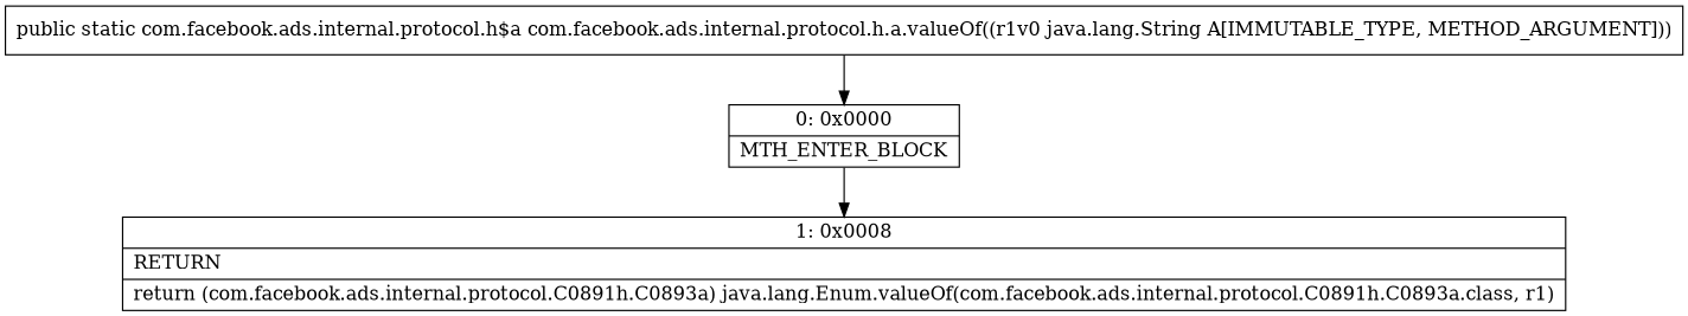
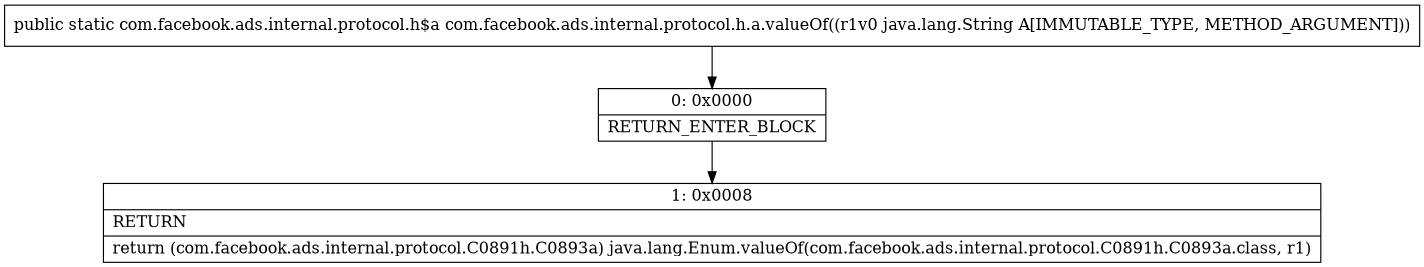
  digraph {
    node [shape=record]
-   n1 [label="{0\:\ 0x0000|MTH_ENTER_BLOCK\l}"]
+   n1 [label="{0\:\ 0x0000|RETURN_ENTER_BLOCK\l}"]
    n2 [label="{1\:\ 0x0008|RETURN\l|return (com.facebook.ads.internal.protocol.C0891h.C0893a) java.lang.Enum.valueOf(com.facebook.ads.internal.protocol.C0891h.C0893a.class, r1)\l}"]
    n3 [label="{public static com.facebook.ads.internal.protocol.h$a com.facebook.ads.internal.protocol.h.a.valueOf((r1v0 java.lang.String A[IMMUTABLE_TYPE, METHOD_ARGUMENT])) }"]
    n1 -> n2
    n3 -> n1
  }
